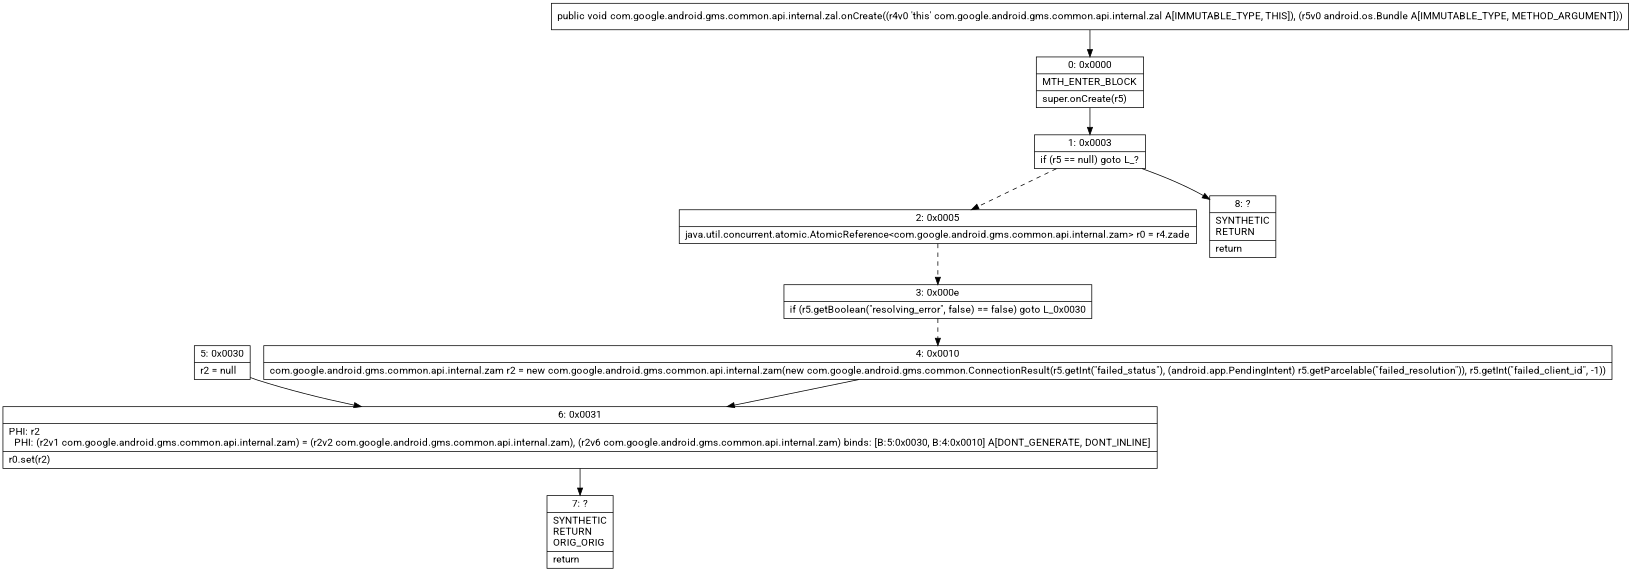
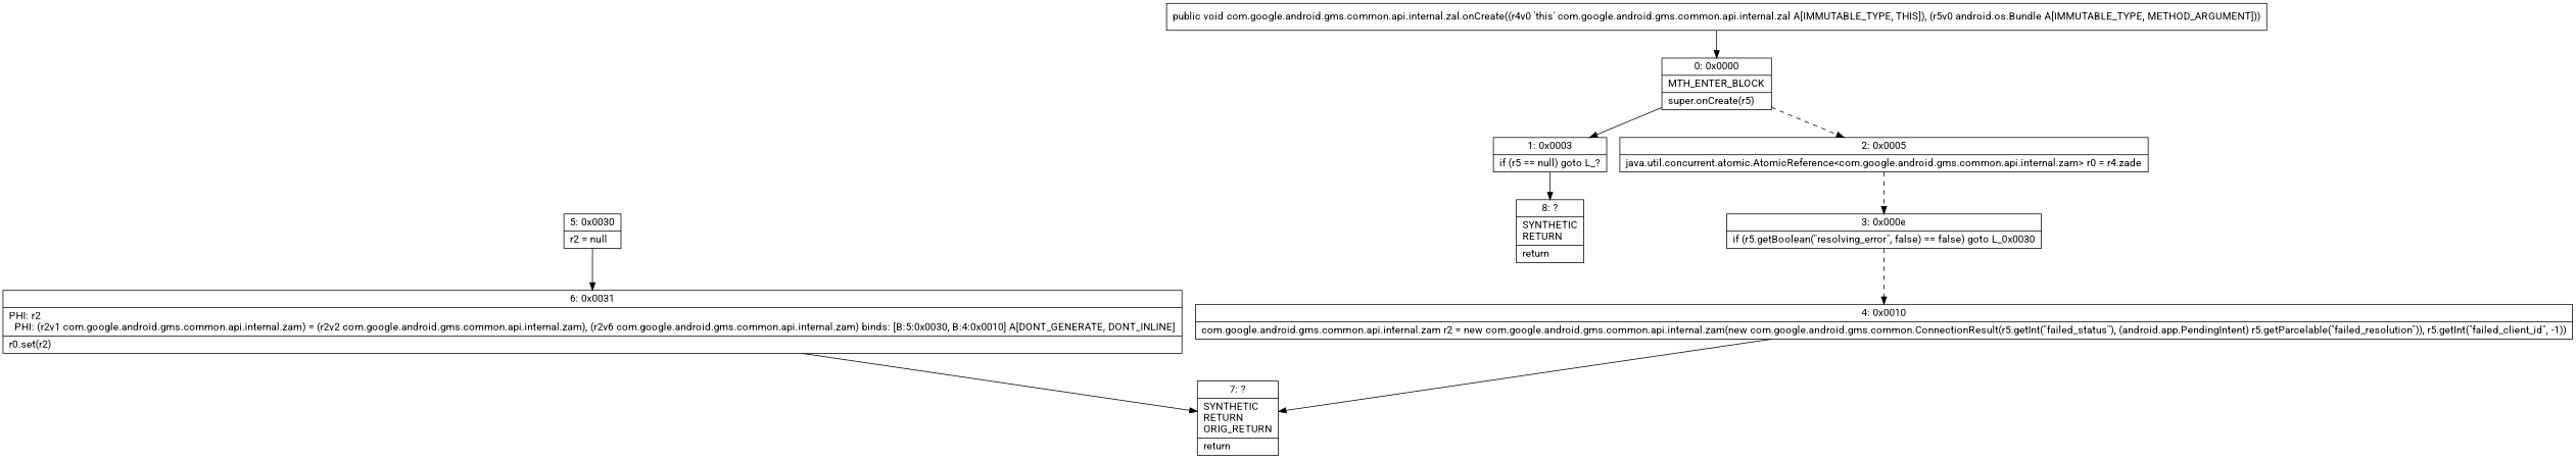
  digraph {
    fontname=Roboto
    node [fontname=Roboto shape=record]
    edge [fontname=Roboto]
    n1 [label="{0\:\ 0x0000|MTH_ENTER_BLOCK\l|super.onCreate(r5)\l}"]
    n2 [label="{1\:\ 0x0003|if (r5 == null) goto L_?\l}"]
    n3 [label="{2\:\ 0x0005|java.util.concurrent.atomic.AtomicReference\<com.google.android.gms.common.api.internal.zam\> r0 = r4.zade\l}"]
    n4 [label="{8\:\ ?|SYNTHETIC\lRETURN\l|return\l}"]
    n5 [label="{3\:\ 0x000e|if (r5.getBoolean(\"resolving_error\", false) == false) goto L_0x0030\l}"]
    n6 [label="{4\:\ 0x0010|com.google.android.gms.common.api.internal.zam r2 = new com.google.android.gms.common.api.internal.zam(new com.google.android.gms.common.ConnectionResult(r5.getInt(\"failed_status\"), (android.app.PendingIntent) r5.getParcelable(\"failed_resolution\")), r5.getInt(\"failed_client_id\", \-1))\l}"]
    n7 [label="{6\:\ 0x0031|PHI: r2 \l  PHI: (r2v1 com.google.android.gms.common.api.internal.zam) = (r2v2 com.google.android.gms.common.api.internal.zam), (r2v6 com.google.android.gms.common.api.internal.zam) binds: [B:5:0x0030, B:4:0x0010] A[DONT_GENERATE, DONT_INLINE]\l|r0.set(r2)\l}"]
    n8 [label="{5\:\ 0x0030|r2 = null\l}"]
-   n9 [label="{7\:\ ?|SYNTHETIC\lRETURN\lORIG_ORIG\l|return\l}"]
+   n9 [label="{7\:\ ?|SYNTHETIC\lRETURN\lORIG_RETURN\l|return\l}"]
    n10 [label="{public void com.google.android.gms.common.api.internal.zal.onCreate((r4v0 'this' com.google.android.gms.common.api.internal.zal A[IMMUTABLE_TYPE, THIS]), (r5v0 android.os.Bundle A[IMMUTABLE_TYPE, METHOD_ARGUMENT])) }"]
    n1 -> n2
-   n2 -> n3 [style=dashed]
+   n1 -> n3 [style=dashed]
    n2 -> n4
    n3 -> n5 [style=dashed]
    n5 -> n6 [style=dashed]
-   n6 -> n7
+   n6 -> n9
    n7 -> n9
    n8 -> n7
    n10 -> n1
  }
